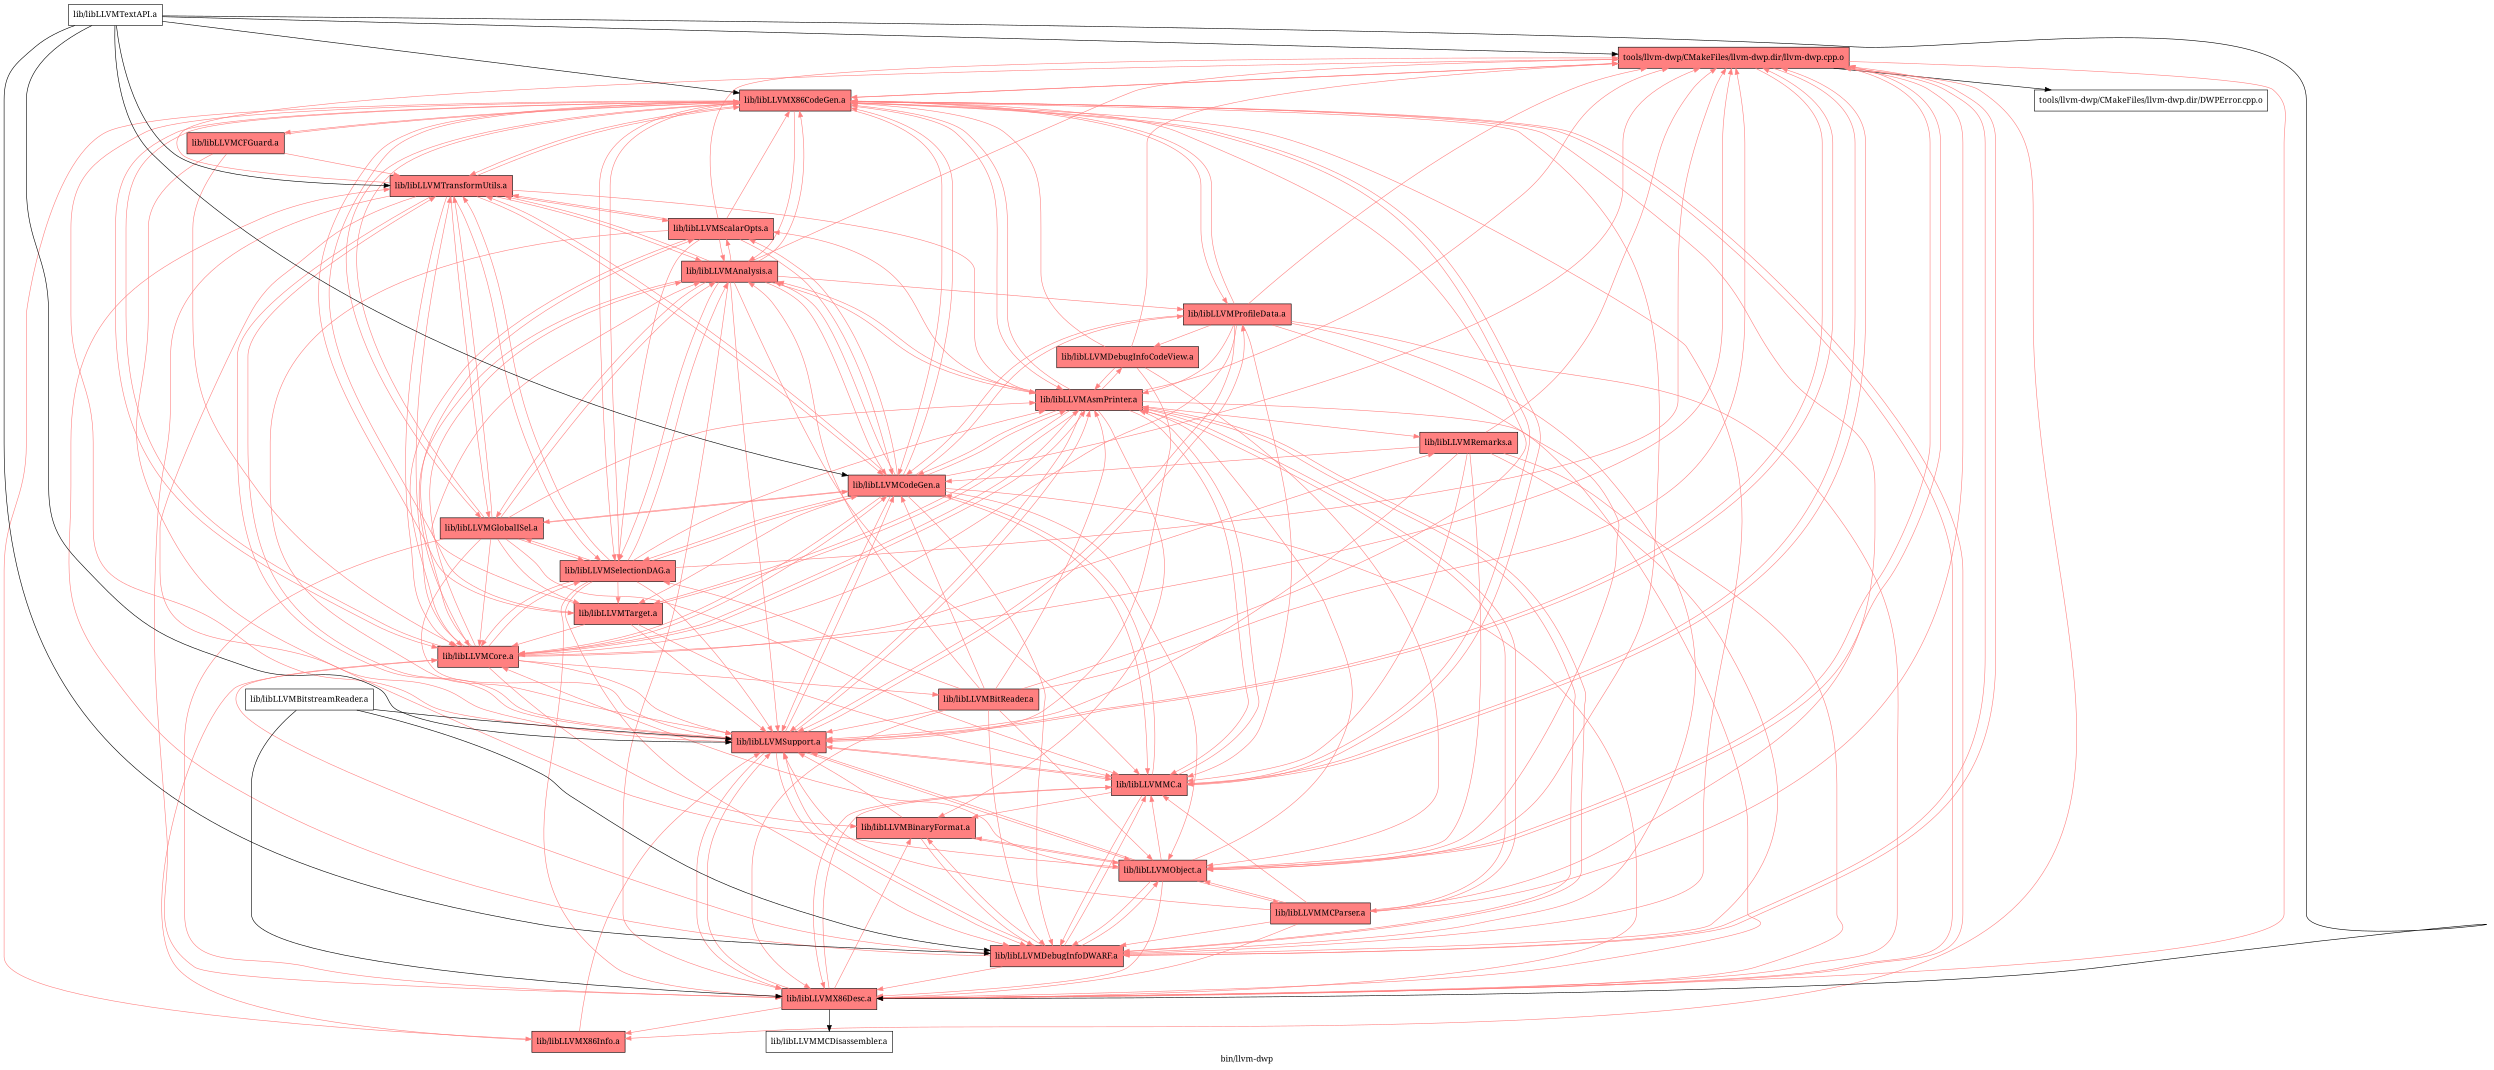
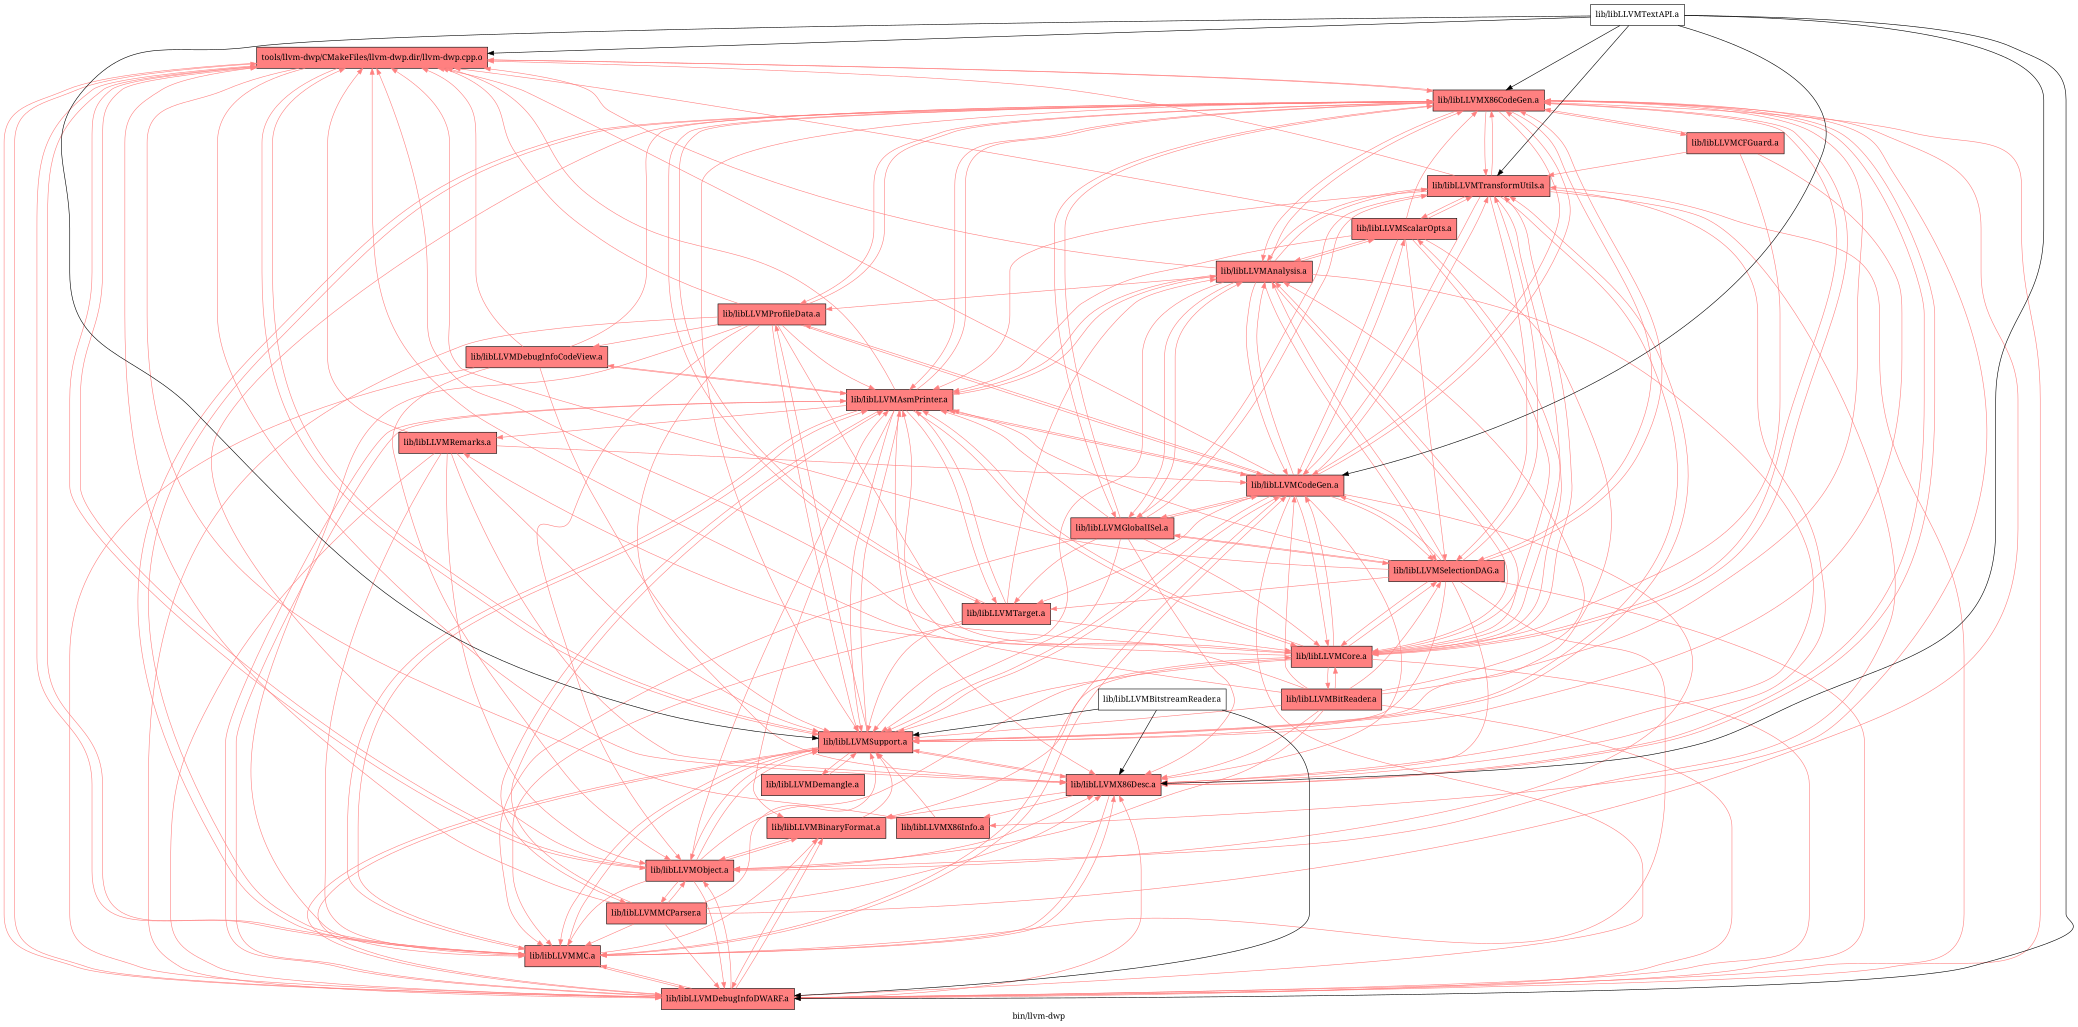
  digraph {
    fontname="Noto Serif"
    label="bin/llvm-dwp"
    node [fillcolor="1.000000 0.5 1" fontname="Noto Serif" shape=record style=filled]
    edge [fontname="Noto Serif" color="1.000000 0.5 1"]
    n1 [label="{tools/llvm-dwp/CMakeFiles/llvm-dwp.dir/llvm-dwp.cpp.o}"]
-   n2 [label="{tools/llvm-dwp/CMakeFiles/llvm-dwp.dir/DWPError.cpp.o}" fillcolor="" style=""]
    n3 [label="{lib/libLLVMX86CodeGen.a}"]
    n4 [label="{lib/libLLVMX86Desc.a}"]
    n5 [label="{lib/libLLVMX86Info.a}"]
    n6 [label="{lib/libLLVMObject.a}"]
    n7 [label="{lib/libLLVMDebugInfoDWARF.a}"]
    n8 [label="{lib/libLLVMMC.a}"]
    n9 [label="{lib/libLLVMSupport.a}"]
    n10 [label="{lib/libLLVMAsmPrinter.a}"]
    n11 [label="{lib/libLLVMCodeGen.a}"]
    n12 [label="{lib/libLLVMCore.a}"]
    n13 [label="{lib/libLLVMTarget.a}"]
    n14 [label="{lib/libLLVMSelectionDAG.a}"]
    n15 [label="{lib/libLLVMAnalysis.a}"]
    n16 [label="{lib/libLLVMGlobalISel.a}"]
    n17 [label="{lib/libLLVMCFGuard.a}"]
    n18 [label="{lib/libLLVMProfileData.a}"]
    n19 [label="{lib/libLLVMTransformUtils.a}"]
-   n20 [label="{lib/libLLVMMCDisassembler.a}" fillcolor="" style=""]
    n21 [label="{lib/libLLVMBinaryFormat.a}"]
    n22 [label="{lib/libLLVMMCParser.a}"]
+   n23 [label="{lib/libLLVMDemangle.a}"]
    n24 [label="{lib/libLLVMRemarks.a}"]
    n25 [label="{lib/libLLVMDebugInfoCodeView.a}"]
    n26 [label="{lib/libLLVMScalarOpts.a}"]
    n27 [label="{lib/libLLVMBitReader.a}"]
    n28 [label="{lib/libLLVMTextAPI.a}" fillcolor="" style=""]
    n29 [label="{lib/libLLVMBitstreamReader.a}" fillcolor="" style=""]
-   n1 -> n2 [color=""]
    n1 -> n3
    n1 -> n4
    n1 -> n5
    n1 -> n6
    n1 -> n7
    n1 -> n8
    n1 -> n9
    n3 -> n1
    n3 -> n4
    n3 -> n5
    n3 -> n8
    n3 -> n9
    n3 -> n10
    n3 -> n11
    n3 -> n12
    n3 -> n13
    n3 -> n14
    n3 -> n15
    n3 -> n16
    n3 -> n17
    n3 -> n18
    n3 -> n19
    n4 -> n3
    n4 -> n5
    n4 -> n8
    n4 -> n9
-   n4 -> n20 [color=""]
    n4 -> n21
    n5 -> n9
    n6 -> n1
    n6 -> n3
    n6 -> n4
    n6 -> n7
    n6 -> n8
    n6 -> n9
    n6 -> n10
    n6 -> n12
    n6 -> n21
    n6 -> n22
    n7 -> n1
    n7 -> n3
    n7 -> n4
    n7 -> n6
    n7 -> n8
    n7 -> n9
    n7 -> n10
    n7 -> n19
    n7 -> n21
    n8 -> n1
    n8 -> n3
    n8 -> n4
    n8 -> n7
    n8 -> n9
    n8 -> n10
    n8 -> n11
    n8 -> n21
    n9 -> n1
    n9 -> n4
    n9 -> n6
    n9 -> n7
    n9 -> n8
    n9 -> n10
    n9 -> n11
    n9 -> n18
    n9 -> n19
+   n9 -> n23
    n10 -> n1
    n10 -> n3
    n10 -> n4
    n10 -> n7
    n10 -> n8
    n10 -> n9
    n10 -> n11
    n10 -> n12
    n10 -> n13
    n10 -> n15
    n10 -> n21
    n10 -> n22
    n10 -> n24
    n10 -> n25
    n11 -> n1
    n11 -> n3
    n11 -> n4
    n11 -> n6
    n11 -> n7
    n11 -> n8
    n11 -> n9
    n11 -> n10
    n11 -> n12
    n11 -> n13
    n11 -> n14
    n11 -> n15
    n11 -> n16
    n11 -> n18
    n11 -> n19
    n11 -> n26
    n12 -> n1
    n12 -> n3
    n12 -> n7
    n12 -> n9
    n12 -> n10
    n12 -> n11
    n12 -> n14
    n12 -> n15
    n12 -> n19
    n12 -> n21
    n12 -> n24
    n12 -> n26
    n12 -> n27
    n13 -> n3
    n13 -> n8
    n13 -> n9
    n13 -> n10
    n13 -> n12
    n13 -> n15
    n14 -> n1
    n14 -> n3
    n14 -> n4
    n14 -> n7
-   n15 -> n8
+   n14 -> n8
    n14 -> n9
    n14 -> n10
    n14 -> n11
    n14 -> n12
    n14 -> n13
    n14 -> n15
    n14 -> n16
    n14 -> n19
    n15 -> n1
    n15 -> n3
    n15 -> n4
    n15 -> n9
    n15 -> n10
    n15 -> n11
    n15 -> n12
    n15 -> n14
    n15 -> n16
    n15 -> n18
    n15 -> n19
    n15 -> n26
    n16 -> n3
    n16 -> n4
    n16 -> n8
    n16 -> n9
    n16 -> n10
    n16 -> n11
    n16 -> n12
    n16 -> n13
    n16 -> n14
    n16 -> n15
    n16 -> n19
    n17 -> n3
    n17 -> n9
    n17 -> n12
    n17 -> n19
    n18 -> n1
    n18 -> n3
    n18 -> n4
    n18 -> n6
    n18 -> n7
    n18 -> n8
    n18 -> n9
    n18 -> n10
    n18 -> n11
    n18 -> n12
    n18 -> n25
    n19 -> n1
    n19 -> n3
    n19 -> n4
    n19 -> n6
    n19 -> n9
    n19 -> n10
    n19 -> n11
    n19 -> n12
    n19 -> n14
    n19 -> n15
    n19 -> n16
    n19 -> n26
    n21 -> n6
    n21 -> n7
    n21 -> n9
    n22 -> n1
    n22 -> n3
    n22 -> n4
    n22 -> n6
    n22 -> n7
    n22 -> n8
    n22 -> n9
    n22 -> n10
+   n23 -> n9
    n24 -> n1
    n24 -> n4
    n24 -> n6
    n24 -> n7
    n24 -> n8
    n24 -> n9
    n24 -> n11
    n25 -> n1
    n25 -> n3
    n25 -> n6
+   n25 -> n7
    n25 -> n9
    n25 -> n10
    n26 -> n1
    n26 -> n3
    n26 -> n9
-   n10 -> n26
+   n26 -> n10
    n26 -> n11
    n26 -> n12
    n26 -> n14
    n26 -> n15
    n26 -> n19
    n27 -> n1
    n27 -> n3
    n27 -> n4
    n27 -> n6
    n27 -> n7
    n27 -> n9
    n27 -> n10
    n27 -> n11
-   n5 -> n12
+   n27 -> n12
    n27 -> n14
    n27 -> n15
    n28 -> n1 [color=""]
    n28 -> n3 [color=""]
    n28 -> n4 [color=""]
    n28 -> n7 [color=""]
    n28 -> n9 [color=""]
    n28 -> n11 [color=""]
    n28 -> n19 [color=""]
    n29 -> n4 [color=""]
    n29 -> n7 [color=""]
    n29 -> n9 [color=""]
  }
